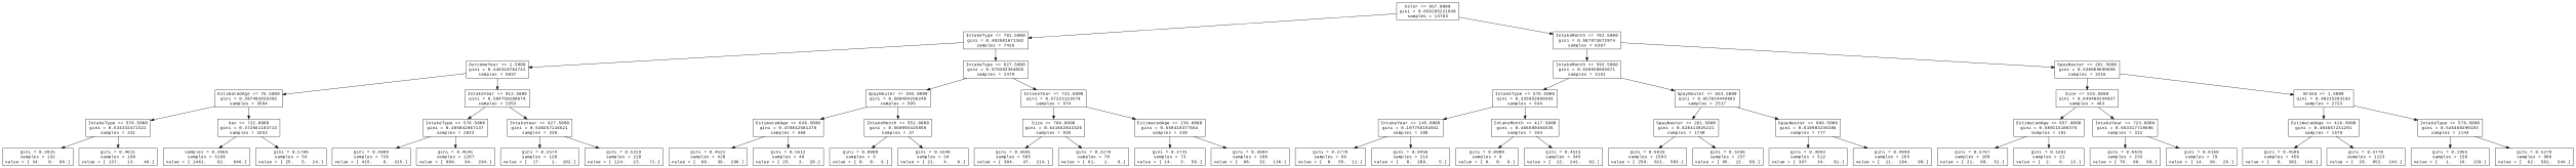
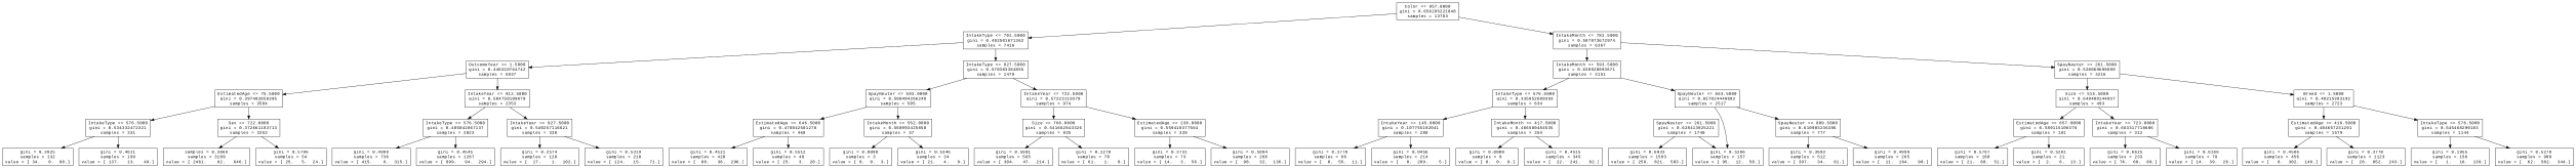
  digraph {
    fontname="Liberation Mono"
    node [fontname="Liberation Mono" shape=box]
    edge [fontname="Liberation Mono"]
    n1 [label="Color <= 957.0000\ngini = 0.656295221848\nsamples = 13783"]
    n2 [label="IntakeType <= 701.5000\ngini = 0.492501671362\nsamples = 7416"]
    n3 [label="IntakeMonth <= 782.5000\ngini = 0.587873672974\nsamples = 6367"]
    n4 [label="OutcomeYear <= 1.5000\ngini = 0.446310764742\nsamples = 5937"]
    n5 [label="IntakeType <= 827.5000\ngini = 0.570383384055\nsamples = 1479"]
    n6 [label="IntakeMonth <= 593.5000\ngini = 0.630920893671\nsamples = 3151"]
    n7 [label="SpayNeuter <= 261.5000\ngini = 0.520069699698\nsamples = 3216"]
    n8 [label="EstimatedAge <= 75.5000\ngini = 0.397492856395\nsamples = 3584"]
    n9 [label="IntakeYear <= 912.5000\ngini = 0.504750109679\nsamples = 2353"]
    n10 [label="SpayNeuter <= 593.0000\ngini = 0.500484266248\nsamples = 505"]
    n11 [label="IntakeYear <= 722.5000\ngini = 0.57223119379\nsamples = 974"]
    n12 [label="IntakeType <= 576.5000\ngini = 0.534332472321\nsamples = 331"]
    n13 [label="Sex <= 722.0000\ngini = 0.372661183713\nsamples = 3253"]
    n14 [label="IntakeType <= 576.5000\ngini = 0.485042867137\nsamples = 2023"]
    n15 [label="IntakeYear <= 927.5000\ngini = 0.540257116621\nsamples = 330"]
    n16 [label="gini = 0.3825\nsamples = 132\nvalue = [ 34.   0.  98.]"]
    n17 [label="gini = 0.4611\nsamples = 199\nvalue = [ 137.   13.   49.]"]
    n18 [label="samples = 0.3666\nsamples = 3199\nvalue = [ 2461.    92.   646.]"]
    n19 [label="gini = 0.5796\nsamples = 54\nvalue = [ 25.   5.  24.]"]
    n20 [label="gini = 0.4988\nsamples = 736\nvalue = [ 415.    6.  315.]"]
    n21 [label="gini = 0.4545\nsamples = 1287\nvalue = [ 899.   94.  294.]"]
    n22 [label="gini = 0.2574\nsamples = 120\nvalue = [  17.    1.  102.]"]
    n23 [label="gini = 0.5319\nsamples = 210\nvalue = [ 124.   15.   71.]"]
    n24 [label="EstimatedAge <= 646.5000\ngini = 0.478842501278\nsamples = 468"]
    n25 [label="IntakeMonth <= 552.0000\ngini = 0.560993425858\nsamples = 37"]
    n26 [label="Size <= 766.0000\ngini = 0.541662843326\nsamples = 935"]
    n27 [label="EstimatedAge <= 236.0000\ngini = 0.559410377564\nsamples = 339"]
    n28 [label="gini = 0.4521\nsamples = 420\nvalue = [  88.   36.  296.]"]
    n29 [label="gini = 0.5512\nsamples = 48\nvalue = [ 25.   3.  20.]"]
    n30 [label="gini = 0.0000\nsamples = 3\nvalue = [ 0.  0.  3.]"]
    n31 [label="gini = 0.5346\nsamples = 34\nvalue = [ 21.   4.   9.]"]
    n32 [label="gini = 0.5601\nsamples = 565\nvalue = [ 304.   47.  214.]"]
    n33 [label="gini = 0.2278\nsamples = 70\nvalue = [ 61.   1.   8.]"]
    n34 [label="gini = 0.3731\nsamples = 73\nvalue = [ 14.   3.  56.]"]
    n35 [label="gini = 0.5884\nsamples = 266\nvalue = [  98.   32.  136.]"]
    n36 [label="IntakeType <= 576.5000\ngini = 0.335852680393\nsamples = 634"]
    n37 [label="SpayNeuter <= 663.5000\ngini = 0.657824449682\nsamples = 2517"]
    n38 [label="Size <= 515.5000\ngini = 0.649408144037\nsamples = 493"]
    n39 [label="Breed <= 1.5000\ngini = 0.48215383192\nsamples = 2723"]
    n40 [label="IntakeYear <= 145.0000\ngini = 0.107755192041\nsamples = 280"]
    n41 [label="IntakeMonth <= 417.5000\ngini = 0.466580484535\nsamples = 354"]
    n42 [label="SpayNeuter <= 261.5000\ngini = 0.628413925221\nsamples = 1740"]
    n43 [label="SpayNeuter <= 809.5000\ngini = 0.610903236386\nsamples = 777"]
    n44 [label="gini = 0.2778\nsamples = 66\nvalue = [  0.  55.  11.]"]
    n45 [label="gini = 0.0456\nsamples = 214\nvalue = [   0.  209.    5.]"]
    n46 [label="gini = 0.0000\nsamples = 9\nvalue = [ 0.  0.  9.]"]
    n47 [label="gini = 0.4515\nsamples = 345\nvalue = [  22.  241.   82.]"]
    n48 [label="gini = 0.5266\nsamples = 157\nvalue = [ 95.  12.  50.]"]
    n49 [label="gini = 0.6033\nsamples = 1583\nvalue = [ 259.  821.  503.]"]
    n50 [label="gini = 0.3693\nsamples = 512\nvalue = [ 397.   34.   81.]"]
    n51 [label="gini = 0.4999\nsamples = 265\nvalue = [  11.  164.   90.]"]
    n52 [label="EstimatedAge <= 657.0000\ngini = 0.589115106376\nsamples = 181"]
    n53 [label="IntakeYear <= 723.0000\ngini = 0.663317718606\nsamples = 312"]
    n54 [label="EstimatedAge <= 416.5000\ngini = 0.404657231291\nsamples = 1579"]
    n55 [label="IntakeType <= 576.5000\ngini = 0.545468299183\nsamples = 1144"]
    n56 [label="gini = 0.5787\nsamples = 160\nvalue = [ 21.  88.  51.]"]
    n57 [label="gini = 0.5261\nsamples = 21\nvalue = [  2.   6.  13.]"]
    n58 [label="gini = 0.6625\nsamples = 233\nvalue = [ 76.  68.  89.]"]
    n59 [label="gini = 0.6166\nsamples = 79\nvalue = [ 14.  39.  26.]"]
    n60 [label="gini = 0.4586\nsamples = 456\nvalue = [   8.  302.  146.]"]
    n61 [label="gini = 0.3770\nsamples = 1123\nvalue = [  28.  852.  243.]"]
    n62 [label="gini = 0.1955\nsamples = 156\nvalue = [   1.   16.  139.]"]
    n63 [label="gini = 0.5278\nsamples = 988\nvalue = [  62.  582.  344.]"]
    n1 -> n2
    n1 -> n3
    n2 -> n4
    n2 -> n5
    n3 -> n6
    n3 -> n7
    n4 -> n8
    n4 -> n9
    n5 -> n10
    n5 -> n11
    n6 -> n36
    n6 -> n37
    n7 -> n38
    n7 -> n39
    n8 -> n12
    n8 -> n13
    n9 -> n14
    n9 -> n15
    n10 -> n24
    n10 -> n25
    n11 -> n26
    n11 -> n27
    n12 -> n16
    n12 -> n17
    n13 -> n18
    n13 -> n19
    n14 -> n20
    n14 -> n21
    n15 -> n22
    n15 -> n23
    n24 -> n28
    n24 -> n29
    n25 -> n30
    n25 -> n31
    n26 -> n32
    n26 -> n33
    n27 -> n34
    n27 -> n35
    n36 -> n40
    n36 -> n41
-   n37 -> n42
+   n37 -> n48
    n37 -> n43
    n38 -> n52
    n38 -> n53
    n39 -> n54
    n39 -> n55
    n40 -> n44
    n40 -> n45
    n41 -> n46
    n41 -> n47
    n42 -> n48
    n42 -> n49
    n43 -> n50
    n43 -> n51
    n52 -> n56
    n52 -> n57
    n53 -> n58
    n53 -> n59
    n54 -> n60
    n54 -> n61
    n55 -> n62
    n55 -> n63
  }
